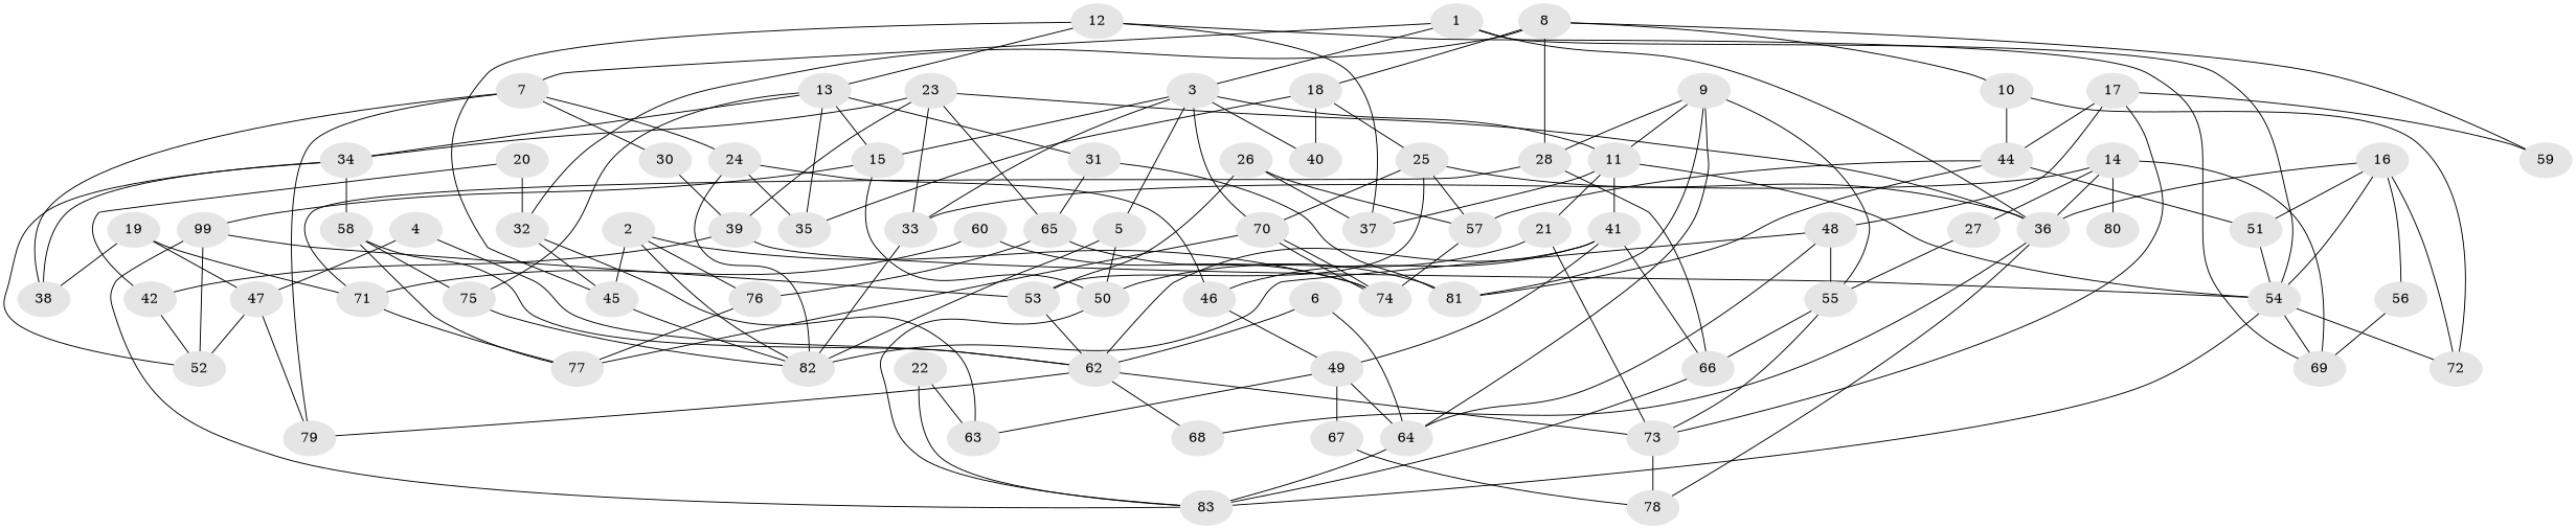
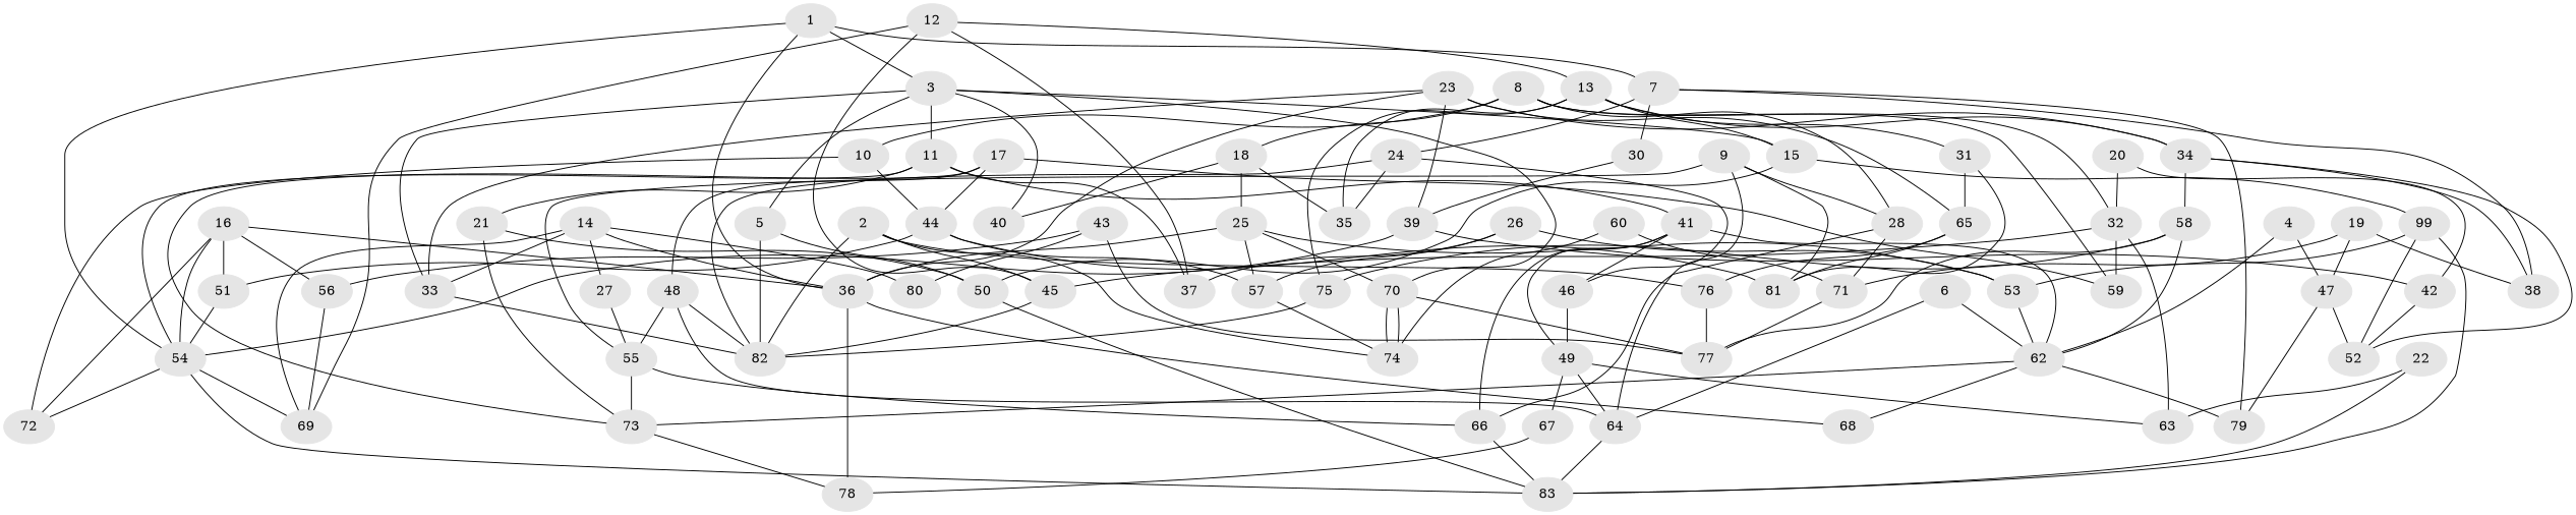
  graph {
    node [color=gray90 style=filled]
    1
    3
    7
    36
    54
    5
    11
    15
    33
    40
    70
    24
    30
    38
    79
    68
    78
    72
    69
    83
    2
    45
    74
    76
    82
    77
    50
    21
    37
    41
    n31 [label=99]
    4
    47
    62
    52
    73
    6
    64
    35
    46
    39
    8
    10
    18
    28
    32
    59
    44
    25
    71
    66
    63
    9
    55
    81
    51
    57
    49
    12
    13
    31
    34
    75
    65
    58
    14
    27
    80
    53
    16
    56
    17
    48
    19
    20
    42
    22
    23
    26
    67
+   43
    60
    1 -- 3
    1 -- 7
    1 -- 36
    1 -- 54
    3 -- 5
    3 -- 11
    3 -- 15
    3 -- 33
    3 -- 40
    3 -- 70
    7 -- 24
    7 -- 30
    7 -- 38
    7 -- 79
    36 -- 68
    36 -- 78
    54 -- 72
    54 -- 69
    54 -- 83
    5 -- 82
    5 -- 50
    11 -- 54
    11 -- 21
    11 -- 37
    11 -- 41
    15 -- 50
    15 -- n31
    33 -- 82
    70 -- 74
    70 -- 74
    70 -- 77
    24 -- 82
    24 -- 35
    24 -- 46
    30 -- 39
    2 -- 45
    2 -- 74
    2 -- 76
    2 -- 82
    45 -- 82
    76 -- 77
    50 -- 83
    21 -- 50
    21 -- 73
    41 -- 62
    41 -- 46
    41 -- 66
    41 -- 49
    n31 -- 83
    n31 -- 52
    n31 -- 53
    4 -- 47
    4 -- 62
    47 -- 79
    47 -- 52
    62 -- 79
    62 -- 68
    62 -- 73
    73 -- 78
    6 -- 62
    6 -- 64
    64 -- 83
    46 -- 49
    39 -- 54
    39 -- 42
    8 -- 10
    8 -- 18
    8 -- 28
    8 -- 32
    8 -- 59
    10 -- 72
    10 -- 44
    18 -- 40
    18 -- 35
    18 -- 25
    28 -- 71
    28 -- 66
    32 -- 45
+   32 -- 59
    32 -- 63
    44 -- 81
    44 -- 51
    44 -- 57
    25 -- 36
    25 -- 70
    25 -- 57
    25 -- 53
    71 -- 77
    66 -- 83
-   9 -- 11
    9 -- 64
    9 -- 28
    9 -- 55
    9 -- 81
    55 -- 73
    55 -- 66
    51 -- 54
    57 -- 74
    49 -- 64
    49 -- 63
    49 -- 67
    12 -- 69
    12 -- 45
    12 -- 37
    12 -- 13
    13 -- 15
    13 -- 35
    13 -- 31
    13 -- 34
    13 -- 75
    31 -- 81
    31 -- 65
    34 -- 38
    34 -- 52
    34 -- 58
    75 -- 82
    65 -- 76
    65 -- 81
    58 -- 77
    58 -- 62
    58 -- 75
    14 -- 36
    14 -- 33
    14 -- 69
    14 -- 27
    14 -- 80
    27 -- 55
    53 -- 62
    16 -- 36
    16 -- 54
    16 -- 72
    16 -- 51
    16 -- 56
    56 -- 69
    17 -- 73
    17 -- 59
    17 -- 44
    17 -- 48
    48 -- 82
    48 -- 64
    48 -- 55
    19 -- 38
    19 -- 47
    19 -- 71
    20 -- 32
    20 -- 42
    42 -- 52
    22 -- 83
    22 -- 63
    23 -- 36
    23 -- 33
    23 -- 39
    23 -- 34
    23 -- 65
    26 -- 37
    26 -- 57
    26 -- 53
    67 -- 78
+   43 -- 77
+   43 -- 80
+   43 -- 56
    60 -- 74
    60 -- 71
  }
